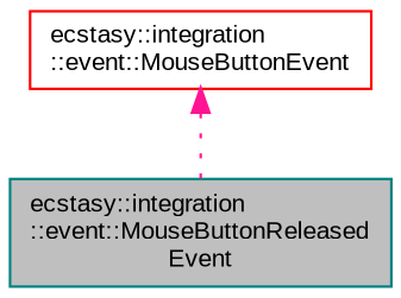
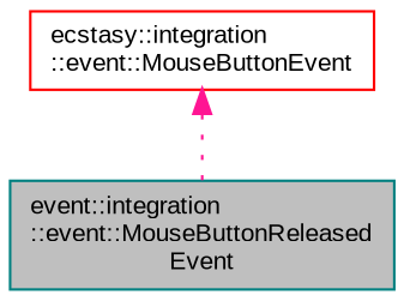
  digraph {
    fontname="Liberation Sans"
    node [fontname="Liberation Sans" fontsize=10 shape=record style=filled]
-   n1 [color=teal fillcolor=grey75 fontcolor=black height=0.2 label="ecstasy::integration\l::event::MouseButtonReleased\lEvent" width=0.4]
+   n1 [color=teal fillcolor=grey75 fontcolor=black height=0.2 label="event::integration\l::event::MouseButtonReleased\lEvent" width=0.4]
    n2 [color=red fillcolor=white height=0.2 label="ecstasy::integration\l::event::MouseButtonEvent" width=0.4]
    n2 -> n1 [color=deeppink dir=back fontname="Liberation Sans" fontsize=10 labelfontname=Helvetica labelfontsize=10 style=dotted]
  }
